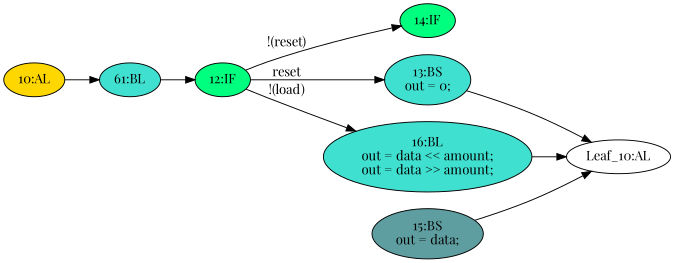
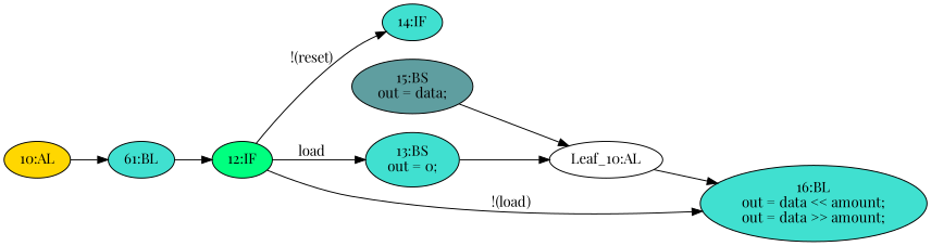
  strict digraph {
    fontname="Playfair Display"
    rankdir=LR
    node [fillcolor=turquoise fontname="Playfair Display" statements="[]" style=filled typ=Block]
    edge [cond="[]" fontname="Playfair Display" lineno=None]
    n1 [ast="<pyverilog.vparser.ast.Always object at 0x7ff284b28c50>" clk_sens=True fillcolor=gold label="10:AL" sens="['clk']" typ=Always use_var="['load', 'reset', 'amount', 'data']"]
    n2 [ast="<pyverilog.vparser.ast.Block object at 0x7ff284b28e10>" label="61:BL"]
    n3 [ast="<pyverilog.vparser.ast.IfStatement object at 0x7ff284b28e50>" fillcolor=springgreen label="12:IF" typ=IfStatement]
-   n4 [ast="<pyverilog.vparser.ast.IfStatement object at 0x7ff284b28ed0>" fillcolor=springgreen label="14:IF" typ=IfStatement]
+   n4 [ast="<pyverilog.vparser.ast.IfStatement object at 0x7ff284b28ed0>" label="14:IF" typ=IfStatement]
    n5 [ast="<pyverilog.vparser.ast.BlockingSubstitution object at 0x7ff28525ac10>" label="13:BS\nout = 0;" statements="[<pyverilog.vparser.ast.BlockingSubstitution object at 0x7ff28525ac10>]" typ=BlockingSubstitution]
    n6 [ast="<pyverilog.vparser.ast.Block object at 0x7ff284b28f10>" label="16:BL\nout = data << amount;\nout = data >> amount;" statements="[<pyverilog.vparser.ast.BlockingSubstitution object at 0x7ff284b28f50>, <pyverilog.vparser.ast.BlockingSubstitution object at 0x7ff284b2e190>]"]
    n7 [def_var="['out']" label="Leaf_10:AL" fillcolor="" statements="" style="" typ=""]
    n8 [ast="<pyverilog.vparser.ast.BlockingSubstitution object at 0x7ff284b28450>" fillcolor=cadetblue label="15:BS\nout = data;" statements="[<pyverilog.vparser.ast.BlockingSubstitution object at 0x7ff284b28450>]" typ=BlockingSubstitution]
    n1 -> n2
    n2 -> n3
    n3 -> n4 [cond="['reset']" label="!(reset)" lineno=12]
-   n3 -> n5 [cond="['reset']" label=reset lineno=12]
+   n3 -> n5 [cond="['reset']" label=load lineno=12]
    n3 -> n6 [cond="['load']" label="!(load)" lineno=14]
    n5 -> n7
-   n6 -> n7
+   n7 -> n6
    n8 -> n7
  }
